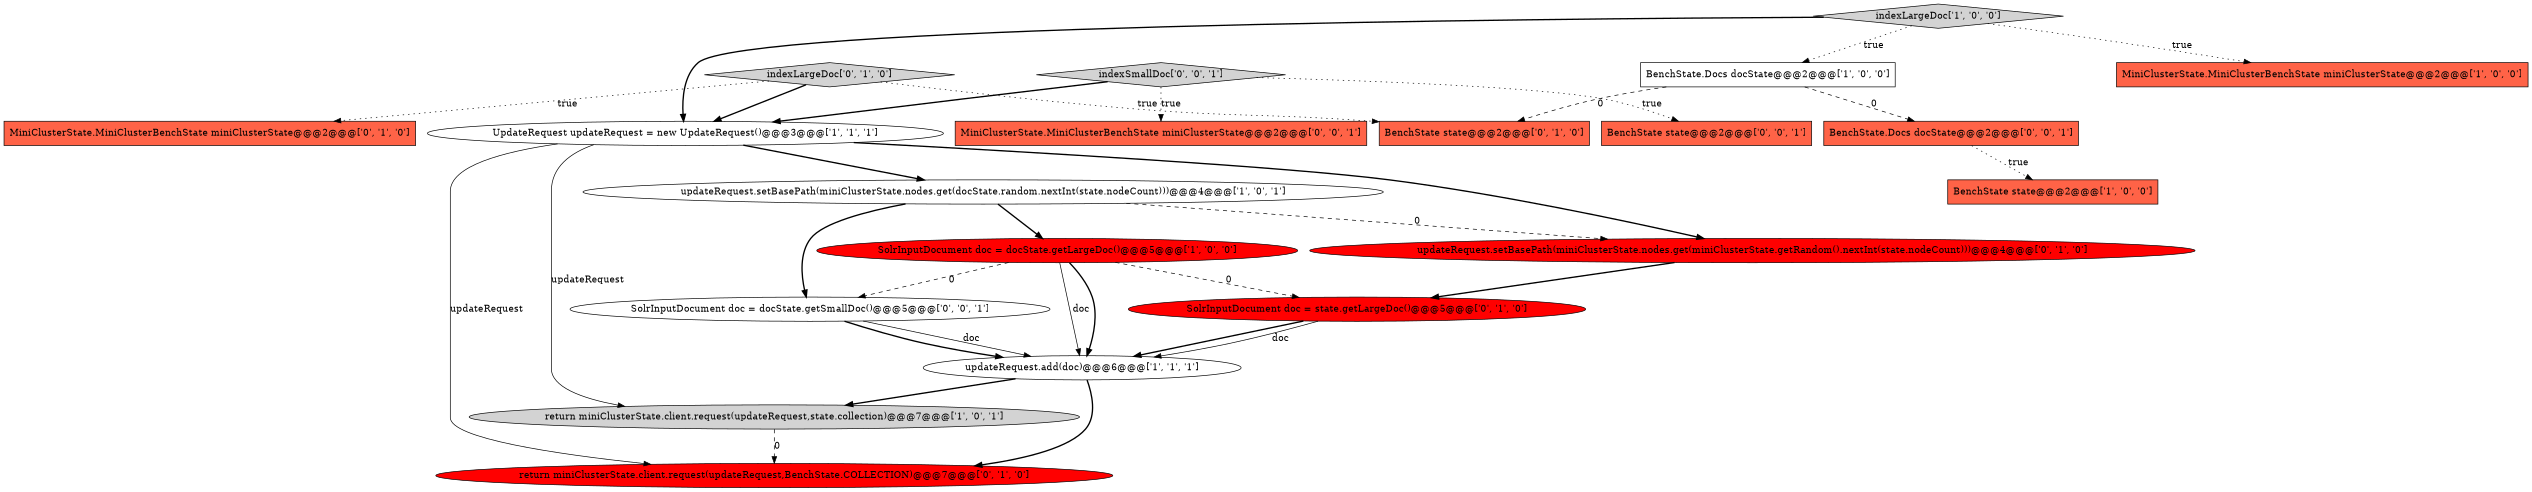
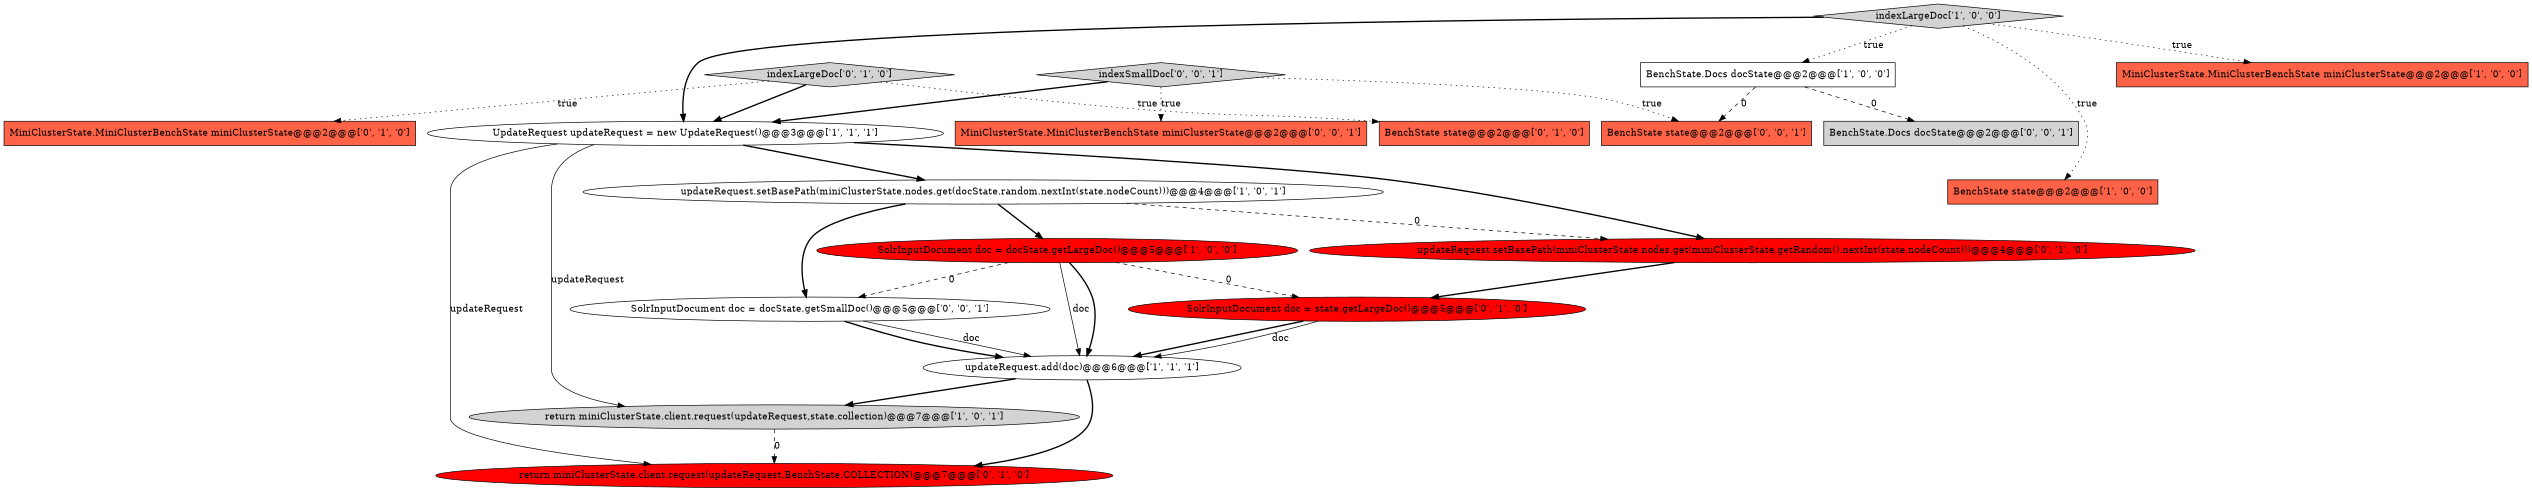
  digraph {
    node [fillcolor=tomato shape=ellipse style=filled]
    edge [style=bold]
    n1 [label="MiniClusterState.MiniClusterBenchState miniClusterState@@@2@@@['0', '1', '0']" shape=box]
    n2 [fillcolor=lightgray label="indexLargeDoc['1', '0', '0']" shape=diamond]
    n3 [fillcolor=white label="BenchState.Docs docState@@@2@@@['1', '0', '0']" shape=box]
    n4 [fillcolor=white label="UpdateRequest updateRequest = new UpdateRequest()@@@3@@@['1', '1', '1']"]
    n5 [label="MiniClusterState.MiniClusterBenchState miniClusterState@@@2@@@['1', '0', '0']" shape=box]
    n6 [label="BenchState state@@@2@@@['1', '0', '0']" shape=box]
    n7 [label="BenchState state@@@2@@@['0', '1', '0']" shape=box]
-   n8 [label="BenchState.Docs docState@@@2@@@['0', '0', '1']" shape=box]
+   n8 [fillcolor=lightgray label="BenchState.Docs docState@@@2@@@['0', '0', '1']" shape=box]
    n9 [fillcolor=red label="return miniClusterState.client.request(updateRequest,BenchState.COLLECTION)@@@7@@@['0', '1', '0']"]
    n10 [fillcolor=lightgray label="return miniClusterState.client.request(updateRequest,state.collection)@@@7@@@['1', '0', '1']"]
    n11 [fillcolor=white label="updateRequest.setBasePath(miniClusterState.nodes.get(docState.random.nextInt(state.nodeCount)))@@@4@@@['1', '0', '1']"]
    n12 [fillcolor=red label="updateRequest.setBasePath(miniClusterState.nodes.get(miniClusterState.getRandom().nextInt(state.nodeCount)))@@@4@@@['0', '1', '0']"]
    n13 [fillcolor=lightgray label="indexLargeDoc['0', '1', '0']" shape=diamond]
    n14 [label="BenchState state@@@2@@@['0', '0', '1']" shape=box]
    n15 [label="MiniClusterState.MiniClusterBenchState miniClusterState@@@2@@@['0', '0', '1']" shape=box]
    n16 [fillcolor=white label="SolrInputDocument doc = docState.getSmallDoc()@@@5@@@['0', '0', '1']"]
    n17 [fillcolor=red label="SolrInputDocument doc = docState.getLargeDoc()@@@5@@@['1', '0', '0']"]
    n18 [fillcolor=red label="SolrInputDocument doc = state.getLargeDoc()@@@5@@@['0', '1', '0']"]
    n19 [fillcolor=white label="updateRequest.add(doc)@@@6@@@['1', '1', '1']"]
    n20 [fillcolor=lightgray label="indexSmallDoc['0', '0', '1']" shape=diamond]
    n2 -> n3 [label=true style=dotted]
    n2 -> n4
    n2 -> n5 [label=true style=dotted]
-   n8 -> n6 [label=true style=dotted]
-   n3 -> n7 [label=0 style=dashed]
+   n2 -> n6 [label=true style=dotted]
+   n3 -> n14 [label=0 style=dashed]
    n3 -> n8 [label=0 style=dashed]
    n4 -> n9 [label=updateRequest style=solid]
    n4 -> n10 [label=updateRequest style=solid]
    n4 -> n11
    n4 -> n12
    n10 -> n9 [label=0 style=dashed]
    n11 -> n12 [label=0 style=dashed]
    n11 -> n16
    n11 -> n17
    n12 -> n18
    n13 -> n1 [label=true style=dotted]
    n13 -> n4
    n13 -> n7 [label=true style=dotted]
    n16 -> n19
    n16 -> n19 [label=doc style=solid]
    n17 -> n16 [label=0 style=dashed]
    n17 -> n18 [label=0 style=dashed]
    n17 -> n19 [label=doc style=solid]
    n17 -> n19
    n18 -> n19
    n18 -> n19 [label=doc style=solid]
    n19 -> n9
    n19 -> n10
    n20 -> n4
    n20 -> n14 [label=true style=dotted]
    n20 -> n15 [label=true style=dotted]
  }
